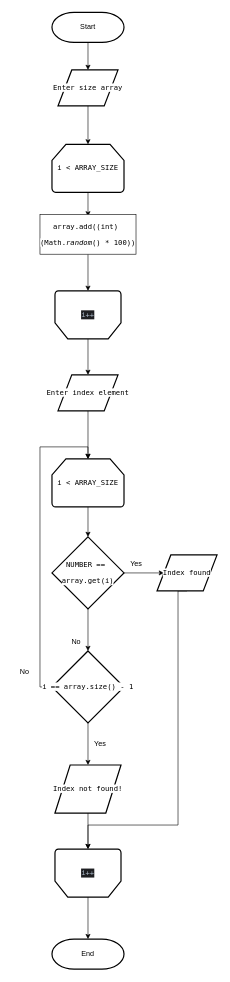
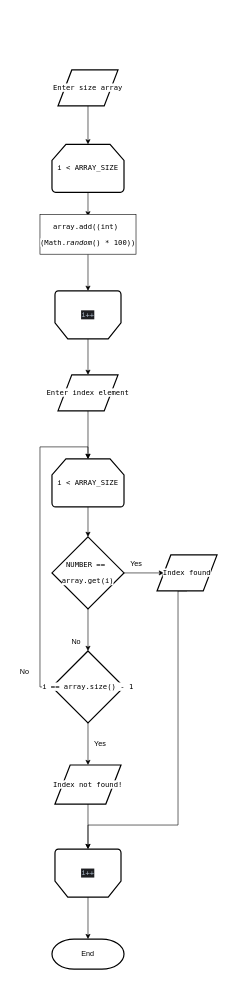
  <mxCell id="0" />
  <mxCell id="1" parent="0" />
  <mxCell id="2" style="edgeStyle=orthogonalEdgeStyle;rounded=0;orthogonalLoop=1;jettySize=auto;html=1;exitX=0.5;exitY=1;exitDx=0;exitDy=0;exitPerimeter=0;entryX=0.5;entryY=0;entryDx=0;entryDy=0;entryPerimeter=0;fontColor=default;labelBackgroundColor=none;" parent="1" source="3" target="10" edge="1"><mxGeometry relative="1" as="geometry" /></mxCell>
  <mxCell id="3" value="&lt;div style=&quot;&quot;&gt;&lt;pre style=&quot;&quot;&gt;&lt;div style=&quot;font-family: &amp;quot;JetBrains Mono&amp;quot;, monospace;&quot;&gt;&lt;pre style=&quot;&quot;&gt;i &amp;lt; ARRAY_SIZE&lt;/pre&gt;&lt;/div&gt;&lt;/pre&gt;&lt;/div&gt;" style="strokeWidth=2;html=1;shape=mxgraph.flowchart.loop_limit;whiteSpace=wrap;rounded=0;labelBackgroundColor=none;" parent="1" vertex="1"><mxGeometry x="86" y="764" width="120" height="80" as="geometry" /></mxCell>
  <mxCell id="4" style="edgeStyle=orthogonalEdgeStyle;rounded=0;orthogonalLoop=1;jettySize=auto;html=1;exitX=0.5;exitY=0;exitDx=0;exitDy=0;exitPerimeter=0;entryX=0.5;entryY=0;entryDx=0;entryDy=0;entryPerimeter=0;fontColor=#000000;" parent="1" source="5" target="32" edge="1"><mxGeometry relative="1" as="geometry" /></mxCell>
  <mxCell id="5" value="&lt;div style=&quot;background-color:#1e1f22;color:#a9b7c6;font-family:'JetBrains Mono',monospace;font-size:12,8pt;&quot;&gt;&lt;pre&gt;i++&lt;/pre&gt;&lt;/div&gt;" style="strokeWidth=2;html=1;shape=mxgraph.flowchart.loop_limit;whiteSpace=wrap;direction=west;rounded=0;labelBackgroundColor=none;" parent="1" vertex="1"><mxGeometry x="91" y="1414" width="110" height="80" as="geometry" /></mxCell>
- <mxCell id="6" style="edgeStyle=orthogonalEdgeStyle;rounded=0;orthogonalLoop=1;jettySize=auto;html=1;exitX=0.5;exitY=1;exitDx=0;exitDy=0;exitPerimeter=0;entryX=0.5;entryY=0;entryDx=0;entryDy=0;fontColor=#000000;" parent="1" source="7" target="29" edge="1"><mxGeometry relative="1" as="geometry" /></mxCell>
- <mxCell id="7" value="Start" style="strokeWidth=2;html=1;shape=mxgraph.flowchart.terminator;whiteSpace=wrap;rounded=0;labelBackgroundColor=none;" parent="1" vertex="1"><mxGeometry x="86" y="20" width="120" height="50" as="geometry" /></mxCell>
  <mxCell id="8" style="edgeStyle=orthogonalEdgeStyle;rounded=0;orthogonalLoop=1;jettySize=auto;html=1;exitX=0.5;exitY=1;exitDx=0;exitDy=0;exitPerimeter=0;entryX=0.5;entryY=0;entryDx=0;entryDy=0;entryPerimeter=0;fontColor=default;labelBackgroundColor=none;" parent="1" source="10" target="13" edge="1"><mxGeometry relative="1" as="geometry" /></mxCell>
  <mxCell id="9" style="edgeStyle=orthogonalEdgeStyle;rounded=0;orthogonalLoop=1;jettySize=auto;html=1;exitX=1;exitY=0.5;exitDx=0;exitDy=0;exitPerimeter=0;entryX=0;entryY=0.5;entryDx=0;entryDy=0;fontColor=default;labelBackgroundColor=none;" parent="1" source="10" target="15" edge="1"><mxGeometry relative="1" as="geometry" /></mxCell>
  <mxCell id="10" value="&lt;div style=&quot;font-family: &amp;quot;JetBrains Mono&amp;quot;, monospace;&quot;&gt;&lt;pre style=&quot;&quot;&gt;&lt;span style=&quot;background-color: rgb(255, 255, 255);&quot;&gt;NUMBER == &lt;/span&gt;&lt;/pre&gt;&lt;pre style=&quot;&quot;&gt;&lt;span style=&quot;background-color: rgb(255, 255, 255);&quot;&gt;array.get(i)&lt;/span&gt;&lt;/pre&gt;&lt;/div&gt;" style="strokeWidth=2;html=1;shape=mxgraph.flowchart.decision;whiteSpace=wrap;rounded=0;labelBackgroundColor=none;" parent="1" vertex="1"><mxGeometry x="86" y="894" width="120" height="120" as="geometry" /></mxCell>
  <mxCell id="11" style="edgeStyle=orthogonalEdgeStyle;rounded=0;orthogonalLoop=1;jettySize=auto;html=1;exitX=0;exitY=0.5;exitDx=0;exitDy=0;exitPerimeter=0;entryX=0.5;entryY=0;entryDx=0;entryDy=0;entryPerimeter=0;fontColor=default;labelBackgroundColor=none;" parent="1" source="13" target="3" edge="1"><mxGeometry relative="1" as="geometry"><Array as="points"><mxPoint x="66" y="1144" /><mxPoint x="66" y="744" /><mxPoint x="146" y="744" /></Array></mxGeometry></mxCell>
  <mxCell id="12" style="edgeStyle=orthogonalEdgeStyle;rounded=0;orthogonalLoop=1;jettySize=auto;html=1;exitX=0.5;exitY=1;exitDx=0;exitDy=0;exitPerimeter=0;entryX=0.5;entryY=0;entryDx=0;entryDy=0;fontColor=default;labelBackgroundColor=none;" parent="1" source="13" target="17" edge="1"><mxGeometry relative="1" as="geometry" /></mxCell>
  <mxCell id="13" value="&lt;div style=&quot;font-family: &amp;quot;JetBrains Mono&amp;quot;, monospace;&quot;&gt;&lt;pre style=&quot;&quot;&gt;&lt;div style=&quot;font-family: &amp;quot;JetBrains Mono&amp;quot;, monospace;&quot;&gt;&lt;pre style=&quot;&quot;&gt;&lt;span style=&quot;background-color: rgb(255, 255, 255);&quot;&gt;i == array.size() - 1&lt;/span&gt;&lt;/pre&gt;&lt;/div&gt;&lt;/pre&gt;&lt;/div&gt;" style="strokeWidth=2;html=1;shape=mxgraph.flowchart.decision;whiteSpace=wrap;rounded=0;labelBackgroundColor=none;" parent="1" vertex="1"><mxGeometry x="86" y="1084" width="120" height="120" as="geometry" /></mxCell>
  <mxCell id="14" style="edgeStyle=orthogonalEdgeStyle;rounded=0;orthogonalLoop=1;jettySize=auto;html=1;exitX=0.5;exitY=1;exitDx=0;exitDy=0;entryX=0.5;entryY=1;entryDx=0;entryDy=0;entryPerimeter=0;fontColor=#000000;" parent="1" source="15" target="5" edge="1"><mxGeometry relative="1" as="geometry"><Array as="points"><mxPoint x="296" y="1374" /><mxPoint x="146" y="1374" /></Array></mxGeometry></mxCell>
  <mxCell id="15" value="&lt;div style=&quot;font-family: &amp;quot;JetBrains Mono&amp;quot;, monospace;&quot;&gt;&lt;pre style=&quot;&quot;&gt;&lt;span style=&quot;background-color: rgb(255, 255, 255);&quot;&gt;Index found&lt;/span&gt;&lt;/pre&gt;&lt;/div&gt;" style="shape=parallelogram;html=1;strokeWidth=2;perimeter=parallelogramPerimeter;whiteSpace=wrap;rounded=0;arcSize=12;size=0.23;labelBackgroundColor=none;" parent="1" vertex="1"><mxGeometry x="261" y="924" width="100" height="60" as="geometry" /></mxCell>
  <mxCell id="16" style="edgeStyle=orthogonalEdgeStyle;rounded=0;orthogonalLoop=1;jettySize=auto;html=1;exitX=0.5;exitY=1;exitDx=0;exitDy=0;entryX=0.5;entryY=1;entryDx=0;entryDy=0;entryPerimeter=0;fontColor=#000000;" parent="1" source="17" target="5" edge="1"><mxGeometry relative="1" as="geometry" /></mxCell>
- <mxCell id="17" value="&lt;div style=&quot;font-family: &amp;quot;JetBrains Mono&amp;quot;, monospace;&quot;&gt;&lt;pre style=&quot;&quot;&gt;&lt;span style=&quot;background-color: rgb(255, 255, 255);&quot;&gt;Index not found!&lt;/span&gt;&lt;/pre&gt;&lt;/div&gt;" style="shape=parallelogram;html=1;strokeWidth=2;perimeter=parallelogramPerimeter;whiteSpace=wrap;rounded=0;arcSize=12;size=0.23;labelBackgroundColor=none;" parent="1" vertex="1"><mxGeometry x="91" y="1274" width="110" height="80" as="geometry" /></mxCell>
+ <mxCell id="17" value="&lt;div style=&quot;font-family: &amp;quot;JetBrains Mono&amp;quot;, monospace;&quot;&gt;&lt;pre style=&quot;&quot;&gt;&lt;span style=&quot;background-color: rgb(255, 255, 255);&quot;&gt;Index not found!&lt;/span&gt;&lt;/pre&gt;&lt;/div&gt;" style="shape=parallelogram;html=1;strokeWidth=2;perimeter=parallelogramPerimeter;whiteSpace=wrap;rounded=0;arcSize=12;size=0.23;labelBackgroundColor=none;" parent="1" vertex="1"><mxGeometry x="91" y="1274" width="110" height="65" as="geometry" /></mxCell>
  <mxCell id="18" value="Yes" style="text;html=1;align=center;verticalAlign=middle;resizable=0;points=[];autosize=1;strokeColor=none;fillColor=none;fontColor=#000000;labelBackgroundColor=#FFFFFF;" parent="1" vertex="1"><mxGeometry x="146" y="1224" width="40" height="30" as="geometry" /></mxCell>
  <mxCell id="19" value="No" style="text;html=1;align=center;verticalAlign=middle;resizable=0;points=[];autosize=1;strokeColor=none;fillColor=none;fontColor=#000000;labelBackgroundColor=#FFFFFF;" parent="1" vertex="1"><mxGeometry x="20" y="1104" width="40" height="30" as="geometry" /></mxCell>
  <mxCell id="20" value="No" style="text;html=1;align=center;verticalAlign=middle;resizable=0;points=[];autosize=1;strokeColor=none;fillColor=none;fontColor=#000000;labelBackgroundColor=#FFFFFF;" parent="1" vertex="1"><mxGeometry x="106" y="1054" width="40" height="30" as="geometry" /></mxCell>
  <mxCell id="21" value="Yes" style="text;html=1;align=center;verticalAlign=middle;resizable=0;points=[];autosize=1;strokeColor=none;fillColor=none;fontColor=#000000;labelBackgroundColor=#FFFFFF;" parent="1" vertex="1"><mxGeometry x="206" y="924" width="40" height="30" as="geometry" /></mxCell>
  <mxCell id="22" style="edgeStyle=orthogonalEdgeStyle;rounded=0;orthogonalLoop=1;jettySize=auto;html=1;exitX=0.5;exitY=1;exitDx=0;exitDy=0;exitPerimeter=0;entryX=0.5;entryY=0;entryDx=0;entryDy=0;fontColor=#000000;" parent="1" source="23" target="31" edge="1"><mxGeometry relative="1" as="geometry" /></mxCell>
  <mxCell id="23" value="&lt;div style=&quot;&quot;&gt;&lt;pre style=&quot;&quot;&gt;&lt;div style=&quot;font-family: &amp;quot;JetBrains Mono&amp;quot;, monospace;&quot;&gt;&lt;pre style=&quot;&quot;&gt;i &amp;lt; ARRAY_SIZE&lt;/pre&gt;&lt;/div&gt;&lt;/pre&gt;&lt;/div&gt;" style="strokeWidth=2;html=1;shape=mxgraph.flowchart.loop_limit;whiteSpace=wrap;rounded=0;labelBackgroundColor=none;" parent="1" vertex="1"><mxGeometry x="86" y="240" width="120" height="80" as="geometry" /></mxCell>
  <mxCell id="24" style="edgeStyle=orthogonalEdgeStyle;rounded=0;orthogonalLoop=1;jettySize=auto;html=1;exitX=0.5;exitY=0;exitDx=0;exitDy=0;exitPerimeter=0;entryX=0.5;entryY=0;entryDx=0;entryDy=0;fontColor=#000000;" parent="1" source="25" target="27" edge="1"><mxGeometry relative="1" as="geometry" /></mxCell>
  <mxCell id="25" value="&lt;div style=&quot;background-color:#1e1f22;color:#a9b7c6;font-family:'JetBrains Mono',monospace;font-size:12,8pt;&quot;&gt;&lt;pre&gt;i++&lt;/pre&gt;&lt;/div&gt;" style="strokeWidth=2;html=1;shape=mxgraph.flowchart.loop_limit;whiteSpace=wrap;direction=west;rounded=0;labelBackgroundColor=none;" parent="1" vertex="1"><mxGeometry x="91" y="484" width="110" height="80" as="geometry" /></mxCell>
  <mxCell id="26" style="edgeStyle=orthogonalEdgeStyle;rounded=0;orthogonalLoop=1;jettySize=auto;html=1;exitX=0.5;exitY=1;exitDx=0;exitDy=0;entryX=0.5;entryY=0;entryDx=0;entryDy=0;entryPerimeter=0;fontColor=#000000;" parent="1" source="27" target="3" edge="1"><mxGeometry relative="1" as="geometry" /></mxCell>
  <mxCell id="27" value="&lt;div style=&quot;font-family: &amp;quot;JetBrains Mono&amp;quot;, monospace;&quot;&gt;&lt;pre style=&quot;&quot;&gt;&lt;div style=&quot;font-family: &amp;quot;JetBrains Mono&amp;quot;, monospace;&quot;&gt;&lt;pre style=&quot;&quot;&gt;&lt;span style=&quot;background-color: rgb(255, 255, 255);&quot;&gt;Enter index element&lt;/span&gt;&lt;/pre&gt;&lt;/div&gt;&lt;/pre&gt;&lt;/div&gt;" style="shape=parallelogram;html=1;strokeWidth=2;perimeter=parallelogramPerimeter;whiteSpace=wrap;rounded=0;arcSize=12;size=0.23;labelBackgroundColor=none;" parent="1" vertex="1"><mxGeometry x="96" y="624" width="100" height="60" as="geometry" /></mxCell>
  <mxCell id="28" style="edgeStyle=orthogonalEdgeStyle;rounded=0;orthogonalLoop=1;jettySize=auto;html=1;exitX=0.5;exitY=1;exitDx=0;exitDy=0;entryX=0.5;entryY=0;entryDx=0;entryDy=0;entryPerimeter=0;fontColor=#000000;" parent="1" source="29" target="23" edge="1"><mxGeometry relative="1" as="geometry" /></mxCell>
  <mxCell id="29" value="&lt;div style=&quot;font-family: &amp;quot;JetBrains Mono&amp;quot;, monospace;&quot;&gt;&lt;pre style=&quot;&quot;&gt;&lt;pre style=&quot;border-color: var(--border-color);&quot;&gt;&lt;span style=&quot;border-color: var(--border-color); background-color: rgb(255, 255, 255);&quot;&gt;Enter size array&lt;/span&gt;&lt;/pre&gt;&lt;/pre&gt;&lt;/div&gt;" style="shape=parallelogram;html=1;strokeWidth=2;perimeter=parallelogramPerimeter;whiteSpace=wrap;rounded=0;arcSize=12;size=0.23;labelBackgroundColor=none;" parent="1" vertex="1"><mxGeometry x="96" y="116" width="100" height="60" as="geometry" /></mxCell>
  <mxCell id="30" style="edgeStyle=orthogonalEdgeStyle;rounded=0;orthogonalLoop=1;jettySize=auto;html=1;exitX=0.5;exitY=1;exitDx=0;exitDy=0;entryX=0.5;entryY=1;entryDx=0;entryDy=0;entryPerimeter=0;fontColor=#000000;" parent="1" source="31" target="25" edge="1"><mxGeometry relative="1" as="geometry" /></mxCell>
  <mxCell id="31" value="&lt;div style=&quot;font-family: &amp;quot;JetBrains Mono&amp;quot;, monospace;&quot;&gt;&lt;pre style=&quot;&quot;&gt;&lt;span style=&quot;background-color: rgb(255, 255, 255);&quot;&gt;array.add((int) &lt;/span&gt;&lt;/pre&gt;&lt;pre style=&quot;&quot;&gt;&lt;span style=&quot;background-color: rgb(255, 255, 255);&quot;&gt;(Math.&lt;span style=&quot;font-style: italic;&quot;&gt;random&lt;/span&gt;() &lt;/span&gt;* 100))&lt;/pre&gt;&lt;/div&gt;" style="whiteSpace=wrap;html=1;labelBackgroundColor=#FFFFFF;fontColor=#000000;labelBorderColor=default;rounded=1;" parent="1" vertex="1"><mxGeometry x="86" y="360" width="120" height="60" as="geometry" /></mxCell>
  <mxCell id="32" value="End" style="strokeWidth=2;html=1;shape=mxgraph.flowchart.terminator;whiteSpace=wrap;rounded=0;labelBackgroundColor=none;" parent="1" vertex="1"><mxGeometry x="86" y="1564" width="120" height="50" as="geometry" /></mxCell>
